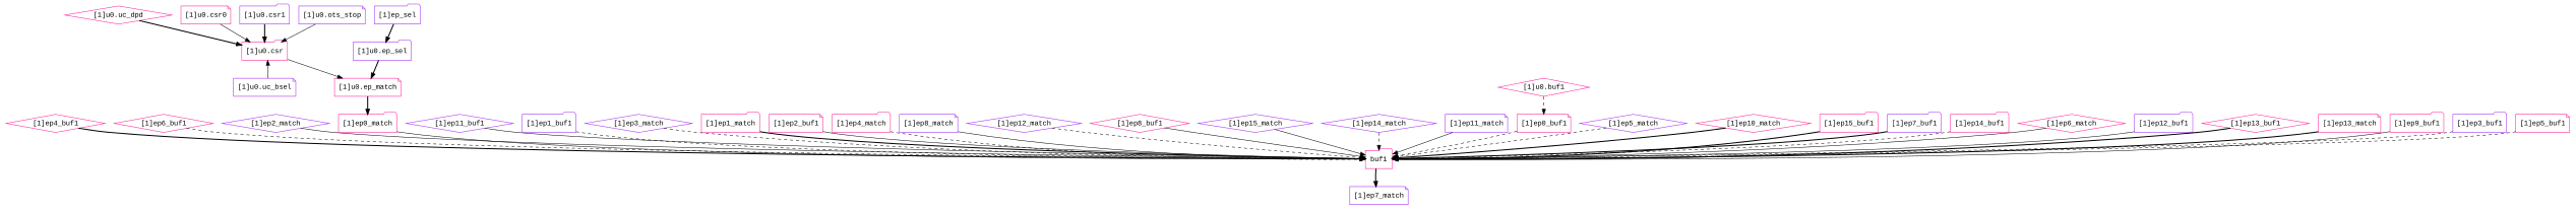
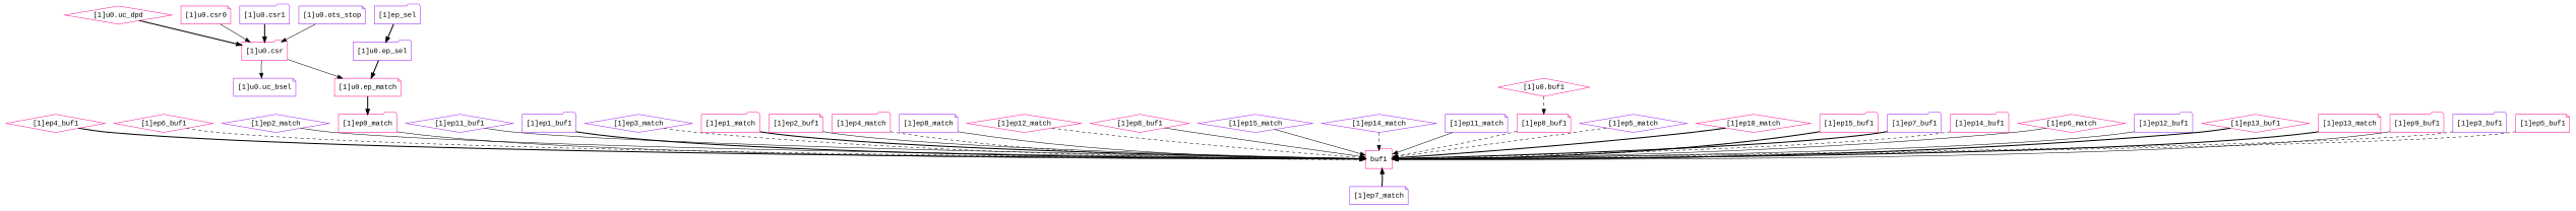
  strict digraph {
    fontname="Liberation Mono"
    node [color=deeppink complexity=2 fontname="Liberation Mono" importance=0.0225776728247 rank=0.0112888364124 shape=folder]
    edge [fontname="Liberation Mono" style=solid]
    buf1 [complexity=0 importance=0.020689887589 rank=0.0]
    "[1]ep4_buf1" [shape=diamond]
    "[1]ep6_buf1" [shape=diamond]
    "[1]ep2_match" [color=purple complexity=1 importance=0.291546211482 rank=0.291546211482 shape=diamond]
    "[1]u0.csr" [complexity=4 importance=0.347206063129 rank=0.0868015157823]
    "[1]u0.ep_match" [complexity=1 importance=0.337887480286 rank=0.337887480286 shape=note]
    "[1]ep0_match" [complexity=1 importance=0.333918123418 rank=0.333918123418]
    "[1]ep11_buf1" [color=purple shape=diamond]
    "[1]ep1_buf1" [color=purple]
    "[1]ep3_match" [color=purple complexity=1 importance=0.270856323893 rank=0.270856323893 shape=diamond]
    "[1]ep1_match" [complexity=1 importance=0.312236099071 rank=0.312236099071]
    "[1]ep2_buf1" [shape=note]
    "[1]u0.uc_bsel" [color=purple complexity=10 importance=0.35100519551 rank=0.035100519551 shape=note]
    "[1]ep4_match" [complexity=1 importance=0.250166436304 rank=0.250166436304]
    "[1]ep8_match" [color=purple complexity=1 importance=0.167406885948 rank=0.167406885948 shape=note]
-   "[1]ep12_match" [color=purple complexity=1 importance=0.0846473355917 rank=0.0846473355917 shape=diamond]
+   "[1]ep12_match" [complexity=1 importance=0.0846473355917 rank=0.0846473355917 shape=diamond]
    "[1]ep8_buf1" [shape=diamond]
    "[1]u0.uc_dpd" [complexity=10 importance=0.35100519551 rank=0.035100519551 shape=diamond]
    "[1]u0.csr0" [complexity=10 importance=0.349560987244 rank=0.0349560987244 shape=note]
    "[1]u0.csr1" [color=purple complexity=10 importance=0.350938236348 rank=0.0350938236348]
    "[1]ep15_match" [color=purple complexity=1 rank=0.0225776728247 shape=diamond]
    "[1]ep14_match" [color=purple complexity=1 importance=0.0432675604137 rank=0.0432675604137 shape=diamond]
    "[1]ep11_match" [color=purple complexity=1 importance=0.105337223181 rank=0.105337223181 shape=note]
    "[1]u0.buf1" [importance=0.0295737323998 rank=0.0147868661999 shape=diamond]
    "[1]ep0_buf1" [importance=0.023976802872 rank=0.011988401436 shape=note]
    "[1]ep5_match" [color=purple complexity=1 importance=0.229476548715 rank=0.229476548715 shape=diamond]
    "[1]ep10_match" [complexity=1 importance=0.12602711077 rank=0.12602711077 shape=diamond]
    "[1]ep15_buf1"
    "[1]u0.ots_stop" [color=purple complexity=10 importance=0.349560987244 rank=0.0349560987244 shape=note]
    "[1]ep7_buf1" [color=purple]
    "[1]ep14_buf1"
    "[1]ep6_match" [complexity=1 importance=0.208786661126 rank=0.208786661126 shape=diamond]
    "[1]ep12_buf1" [color=purple]
    "[1]ep13_buf1" [shape=diamond]
    "[1]ep13_match" [complexity=1 importance=0.0639574480027 rank=0.0639574480027 shape=note]
    "[1]ep7_match" [color=purple complexity=1 importance=0.188096773537 rank=0.188096773537 shape=note]
    "[1]ep9_buf1"
    "[1]ep_sel" [color=purple complexity=4 importance=0.342606885354 rank=0.0856517213386]
    "[1]u0.ep_sel" [color=purple complexity=4 importance=0.340719100119 rank=0.0851797750296]
    "[1]ep3_buf1" [color=purple]
    "[1]ep5_buf1" [shape=note]
    "[1]ep4_buf1" -> buf1 [style=bold]
    "[1]ep6_buf1" -> buf1 [style=dashed]
    "[1]ep2_match" -> buf1
    "[1]u0.csr" -> "[1]u0.ep_match"
    "[1]u0.ep_match" -> "[1]ep0_match" [style=bold]
    "[1]ep0_match" -> buf1
    "[1]ep11_buf1" -> buf1
-   "[1]ep1_buf1" -> buf1 [style=dashed]
+   "[1]ep1_buf1" -> buf1 [style=bold]
    "[1]ep3_match" -> buf1 [style=dashed]
    "[1]ep1_match" -> buf1 [style=bold]
    "[1]ep2_buf1" -> buf1
-   "[1]u0.uc_bsel" -> "[1]u0.csr"
+   "[1]u0.csr" -> "[1]u0.uc_bsel"
    "[1]ep4_match" -> buf1 [style=dashed]
    "[1]ep8_match" -> buf1
    "[1]ep12_match" -> buf1 [style=dashed]
    "[1]ep8_buf1" -> buf1
    "[1]u0.uc_dpd" -> "[1]u0.csr" [style=bold]
    "[1]u0.csr0" -> "[1]u0.csr"
    "[1]u0.csr1" -> "[1]u0.csr" [style=bold]
    "[1]ep15_match" -> buf1
    "[1]ep14_match" -> buf1 [style=dashed]
    "[1]ep11_match" -> buf1
    "[1]u0.buf1" -> "[1]ep0_buf1" [style=dashed]
    "[1]ep0_buf1" -> buf1 [style=dashed]
    "[1]ep5_match" -> buf1 [style=dashed]
    "[1]ep10_match" -> buf1 [style=bold]
    "[1]ep15_buf1" -> buf1 [style=bold]
    "[1]u0.ots_stop" -> "[1]u0.csr"
    "[1]ep7_buf1" -> buf1 [style=bold]
    "[1]ep14_buf1" -> buf1 [style=dashed]
    "[1]ep6_match" -> buf1
    "[1]ep12_buf1" -> buf1
    "[1]ep13_buf1" -> buf1 [style=bold]
    "[1]ep13_match" -> buf1 [style=bold]
-   buf1 -> "[1]ep7_match" [style=bold]
+   "[1]ep7_match" -> buf1 [style=bold]
    "[1]ep9_buf1" -> buf1
    "[1]ep_sel" -> "[1]u0.ep_sel" [style=bold]
    "[1]u0.ep_sel" -> "[1]u0.ep_match" [style=bold]
    "[1]ep3_buf1" -> buf1 [style=dashed]
    "[1]ep5_buf1" -> buf1 [style=dashed]
  }
